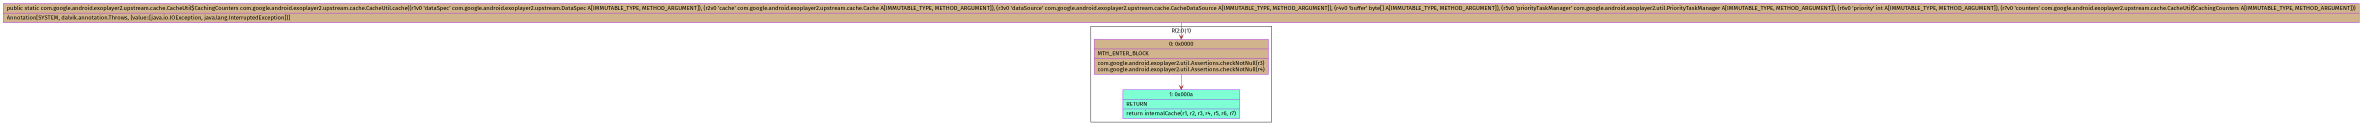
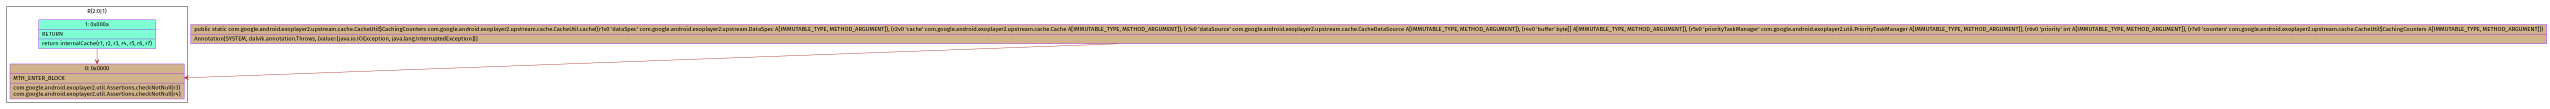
  digraph {
    fontname="Fira Sans"
    node [color=purple shape=record style=filled fillcolor=tan fontname="Fira Sans"]
    edge [color=brown arrowhead=vee fontname="Fira Sans"]
    n1 [label="{0\:\ 0x0000|MTH_ENTER_BLOCK\l|com.google.android.exoplayer2.util.Assertions.checkNotNull(r3)\lcom.google.android.exoplayer2.util.Assertions.checkNotNull(r4)\l}"]
    n2 [label="{1\:\ 0x000a|RETURN\l|return internalCache(r1, r2, r3, r4, r5, r6, r7)\l}" fillcolor=aquamarine]
    n3 [label="{public static com.google.android.exoplayer2.upstream.cache.CacheUtil$CachingCounters com.google.android.exoplayer2.upstream.cache.CacheUtil.cache((r1v0 'dataSpec' com.google.android.exoplayer2.upstream.DataSpec A[IMMUTABLE_TYPE, METHOD_ARGUMENT]), (r2v0 'cache' com.google.android.exoplayer2.upstream.cache.Cache A[IMMUTABLE_TYPE, METHOD_ARGUMENT]), (r3v0 'dataSource' com.google.android.exoplayer2.upstream.cache.CacheDataSource A[IMMUTABLE_TYPE, METHOD_ARGUMENT]), (r4v0 'buffer' byte[] A[IMMUTABLE_TYPE, METHOD_ARGUMENT]), (r5v0 'priorityTaskManager' com.google.android.exoplayer2.util.PriorityTaskManager A[IMMUTABLE_TYPE, METHOD_ARGUMENT]), (r6v0 'priority' int A[IMMUTABLE_TYPE, METHOD_ARGUMENT]), (r7v0 'counters' com.google.android.exoplayer2.upstream.cache.CacheUtil$CachingCounters A[IMMUTABLE_TYPE, METHOD_ARGUMENT]))  | Annotation[SYSTEM, dalvik.annotation.Throws, \{value=[java.io.IOException, java.lang.InterruptedException]\}]\l}"]
    subgraph cluster_1 {
      label="R(2:0|1)"
      n1
      n2
    }
-   n1 -> n2
+   n2 -> n1
    n3 -> n1
  }
